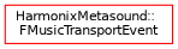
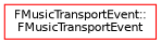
  digraph {
    rankdir=LR
-   n1 [color=red fillcolor=white fontname=Helvetica fontsize=10 height=0.2 label="HarmonixMetasound::\lFMusicTransportEvent" shape=box style=filled width=0.4]
+   n1 [color=red fillcolor=white fontname=Helvetica fontsize=10 height=0.2 label="FMusicTransportEvent::\lFMusicTransportEvent" shape=box style=filled width=0.4]
  }
